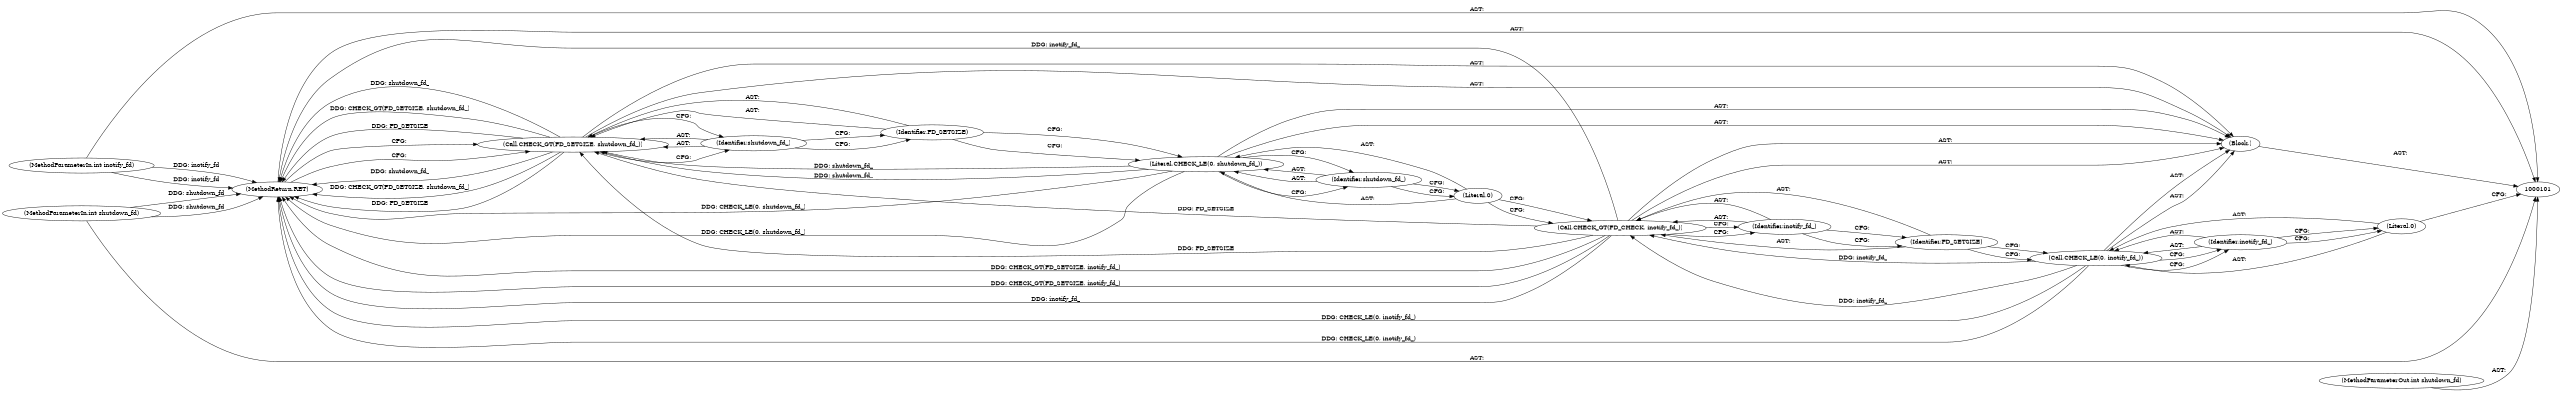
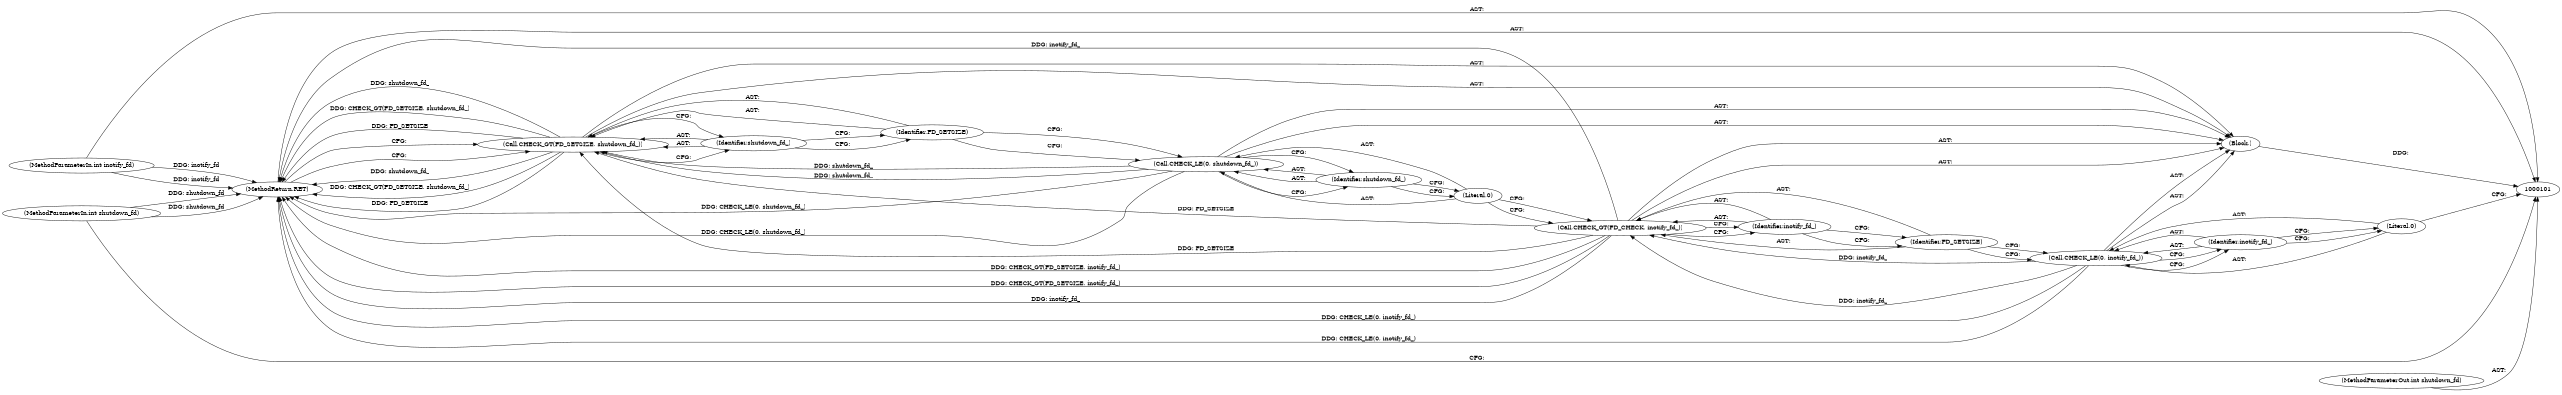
  digraph {
    rankdir=LR
    n1 [label="(MethodReturn,RET)"]
    n2 [label="(Call,CHECK_GT(FD_SETSIZE, shutdown_fd_))"]
    1000101
    n4 [label="(Block,)"]
    n5 [label="(Identifier,shutdown_fd_)"]
    n6 [label="(MethodParameterIn,int inotify_fd)"]
    n7 [label="(MethodParameterIn,int shutdown_fd)"]
    n8 [label="(MethodParameterOut,int shutdown_fd)"]
    n9 [label="(Literal,0)"]
    n10 [label="(Call,CHECK_LE(0, inotify_fd_))"]
    n11 [label="(Identifier,inotify_fd_)"]
    n12 [label="(Call,CHECK_GT(FD_CHECK, inotify_fd_))"]
    n13 [label="(Identifier,inotify_fd_)"]
    n14 [label="(Identifier,FD_SETSIZE)"]
    n15 [label="(Literal,0)"]
-   n16 [label="(Literal,CHECK_LE(0, shutdown_fd_))"]
+   n16 [label="(Call,CHECK_LE(0, shutdown_fd_))"]
    n17 [label="(Identifier,shutdown_fd_)"]
    n18 [label="(Identifier,FD_SETSIZE)"]
    n1 -> n2 [label="CFG: "]
    n1 -> n2 [label="CFG: "]
    n1 -> 1000101 [label="AST: "]
    n2 -> n1 [label="DDG: shutdown_fd_"]
    n2 -> n1 [label="DDG: CHECK_GT(FD_SETSIZE, shutdown_fd_)"]
    n2 -> n1 [label="DDG: FD_SETSIZE"]
    n2 -> n1 [label="DDG: shutdown_fd_"]
    n2 -> n1 [label="DDG: CHECK_GT(FD_SETSIZE, shutdown_fd_)"]
    n2 -> n1 [label="DDG: FD_SETSIZE"]
    n2 -> n4 [label="AST: "]
    n2 -> n4 [label="AST: "]
    n2 -> n5 [label="CFG: "]
    n2 -> n5 [label="CFG: "]
-   n4 -> 1000101 [label="AST: "]
+   n4 -> 1000101 [label="DDG: "]
    n5 -> n2 [label="AST: "]
    n5 -> n2 [label="AST: "]
    n5 -> n18 [label="CFG: "]
    n5 -> n18 [label="CFG: "]
    n6 -> n1 [label="DDG: inotify_fd"]
    n6 -> n1 [label="DDG: inotify_fd"]
    n6 -> 1000101 [label="AST: "]
    n7 -> n1 [label="DDG: shutdown_fd"]
    n7 -> n1 [label="DDG: shutdown_fd"]
-   n7 -> 1000101 [label="AST: "]
+   n7 -> 1000101 [label="CFG: "]
    n8 -> 1000101 [label="AST: "]
    n9 -> 1000101 [label="CFG: "]
    n9 -> n10 [label="AST: "]
    n9 -> n10 [label="AST: "]
    n10 -> n1 [label="DDG: CHECK_LE(0, inotify_fd_)"]
    n10 -> n1 [label="DDG: CHECK_LE(0, inotify_fd_)"]
    n10 -> n4 [label="AST: "]
    n10 -> n4 [label="AST: "]
    n10 -> n11 [label="CFG: "]
    n10 -> n11 [label="CFG: "]
    n10 -> n12 [label="DDG: inotify_fd_"]
    n10 -> n12 [label="DDG: inotify_fd_"]
    n11 -> n9 [label="CFG: "]
    n11 -> n9 [label="CFG: "]
    n11 -> n10 [label="AST: "]
    n11 -> n10 [label="AST: "]
    n12 -> n1 [label="DDG: inotify_fd_"]
    n12 -> n1 [label="DDG: CHECK_GT(FD_SETSIZE, inotify_fd_)"]
    n12 -> n1 [label="DDG: inotify_fd_"]
    n12 -> n1 [label="DDG: CHECK_GT(FD_SETSIZE, inotify_fd_)"]
    n12 -> n2 [label="DDG: FD_SETSIZE"]
    n12 -> n2 [label="DDG: FD_SETSIZE"]
    n12 -> n4 [label="AST: "]
    n12 -> n4 [label="AST: "]
    n12 -> n13 [label="CFG: "]
    n12 -> n13 [label="CFG: "]
    n13 -> n12 [label="AST: "]
    n13 -> n12 [label="AST: "]
    n13 -> n14 [label="CFG: "]
    n13 -> n14 [label="CFG: "]
    n14 -> n10 [label="CFG: "]
    n14 -> n10 [label="CFG: "]
    n14 -> n12 [label="AST: "]
    n14 -> n12 [label="AST: "]
    n15 -> n12 [label="CFG: "]
    n15 -> n12 [label="CFG: "]
    n15 -> n16 [label="AST: "]
    n15 -> n16 [label="AST: "]
    n16 -> n1 [label="DDG: CHECK_LE(0, shutdown_fd_)"]
    n16 -> n1 [label="DDG: CHECK_LE(0, shutdown_fd_)"]
    n16 -> n2 [label="DDG: shutdown_fd_"]
    n16 -> n2 [label="DDG: shutdown_fd_"]
    n16 -> n4 [label="AST: "]
    n16 -> n4 [label="AST: "]
    n16 -> n17 [label="CFG: "]
    n16 -> n17 [label="CFG: "]
    n17 -> n15 [label="CFG: "]
    n17 -> n15 [label="CFG: "]
    n17 -> n16 [label="AST: "]
    n17 -> n16 [label="AST: "]
    n18 -> n2 [label="AST: "]
    n18 -> n2 [label="AST: "]
    n18 -> n16 [label="CFG: "]
    n18 -> n16 [label="CFG: "]
  }
